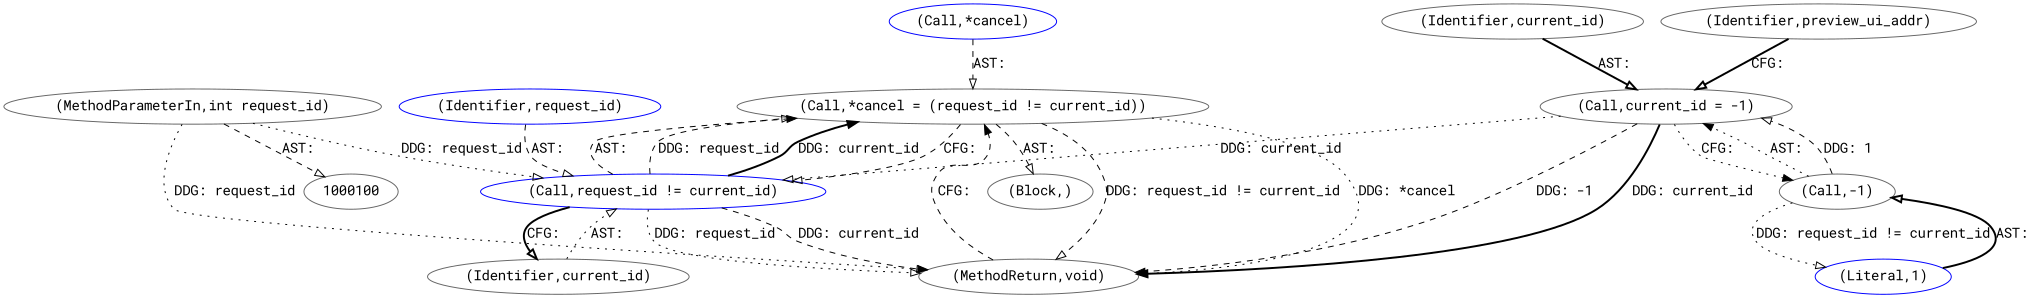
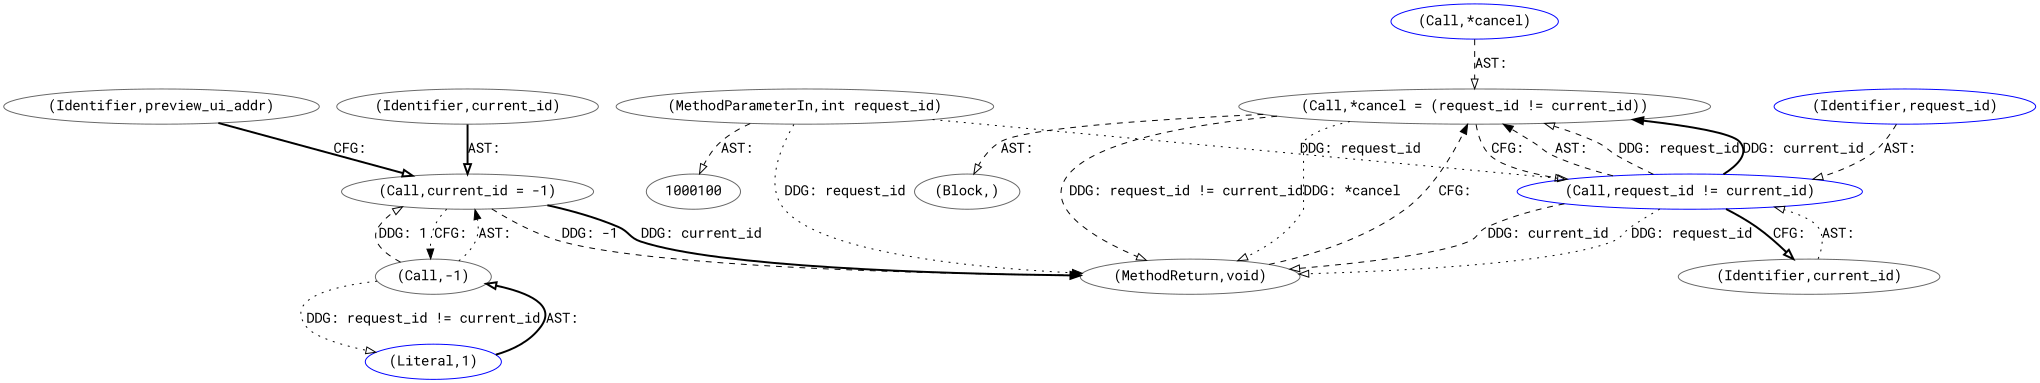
  digraph {
    fontname="Roboto Mono"
    node [color=gray40 fontname="Roboto Mono"]
    edge [arrowhead=onormal fontname="Roboto Mono" style=dashed]
    n1 [label="(Call,*cancel = (request_id != current_id))"]
    n2 [color=blue label="(Call,request_id != current_id)"]
    n3 [label="(MethodReturn,void)"]
    n4 [label="(Block,)"]
    n5 [label="(Identifier,current_id)"]
    n6 [label="(MethodParameterIn,int request_id)"]
    1000100
    n8 [label="(Call,current_id = -1)"]
    n9 [label="(Call,-1)"]
    n10 [color=blue label="(Literal,1)"]
    n11 [label="(Identifier,preview_ui_addr)"]
    n12 [color=blue label="(Call,*cancel)"]
    n13 [label="(Identifier,current_id)"]
    n14 [color=blue label="(Identifier,request_id)"]
    n1 -> n2 [label="CFG: "]
    n1 -> n3 [label="DDG: request_id != current_id"]
    n1 -> n3 [label="DDG: *cancel" style=dotted]
    n1 -> n4 [label="AST: "]
    n2 -> n1 [arrowhead=normal label="AST: "]
    n2 -> n1 [label="DDG: request_id"]
    n2 -> n1 [arrowhead=normal label="DDG: current_id" style=bold]
    n2 -> n3 [label="DDG: request_id" style=dotted]
    n2 -> n3 [label="DDG: current_id"]
    n2 -> n5 [label="CFG: " style=bold]
    n3 -> n1 [arrowhead=normal label="CFG: "]
    n5 -> n2 [label="AST: " style=dotted]
    n6 -> n2 [label="DDG: request_id" style=dotted]
    n6 -> n3 [arrowhead=normal label="DDG: request_id" style=dotted]
    n6 -> 1000100 [label="AST: "]
-   n8 -> n2 [label="DDG: current_id" style=dotted]
    n8 -> n3 [arrowhead=normal label="DDG: -1"]
    n8 -> n3 [arrowhead=normal label="DDG: current_id" style=bold]
    n8 -> n9 [arrowhead=normal label="CFG: " style=dotted]
    n9 -> n8 [arrowhead=normal label="AST: " style=dotted]
    n9 -> n8 [label="DDG: 1"]
    n9 -> n10 [label="DDG: request_id != current_id" style=dotted]
    n10 -> n9 [label="AST: " style=bold]
    n11 -> n8 [label="CFG: " style=bold]
    n12 -> n1 [label="AST: "]
    n13 -> n8 [label="AST: " style=bold]
    n14 -> n2 [label="AST: "]
  }
